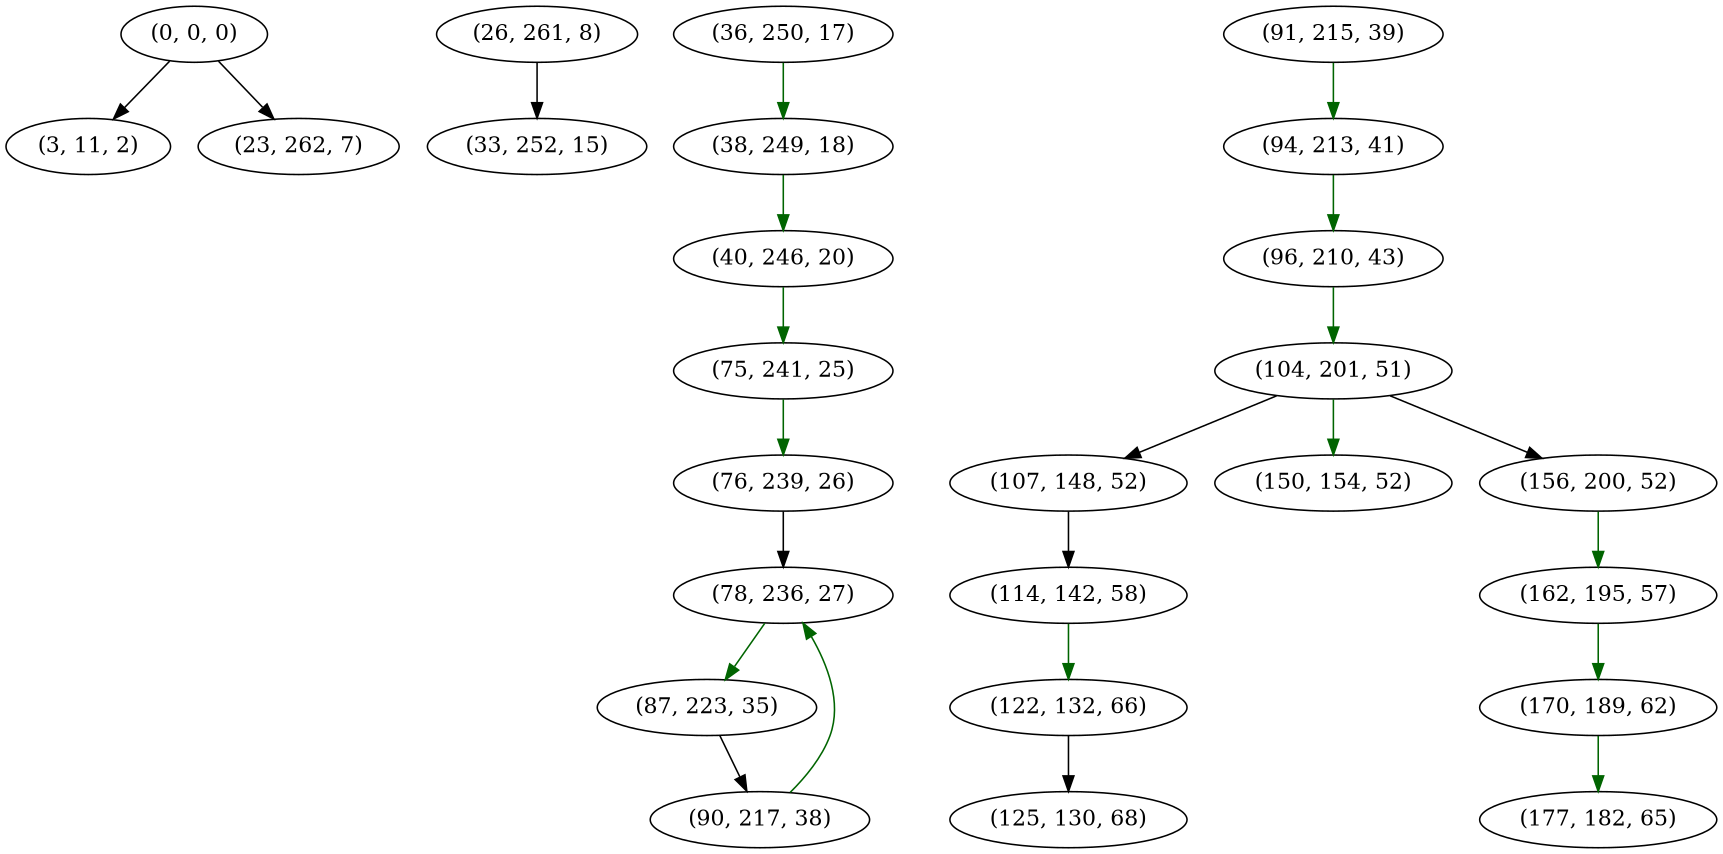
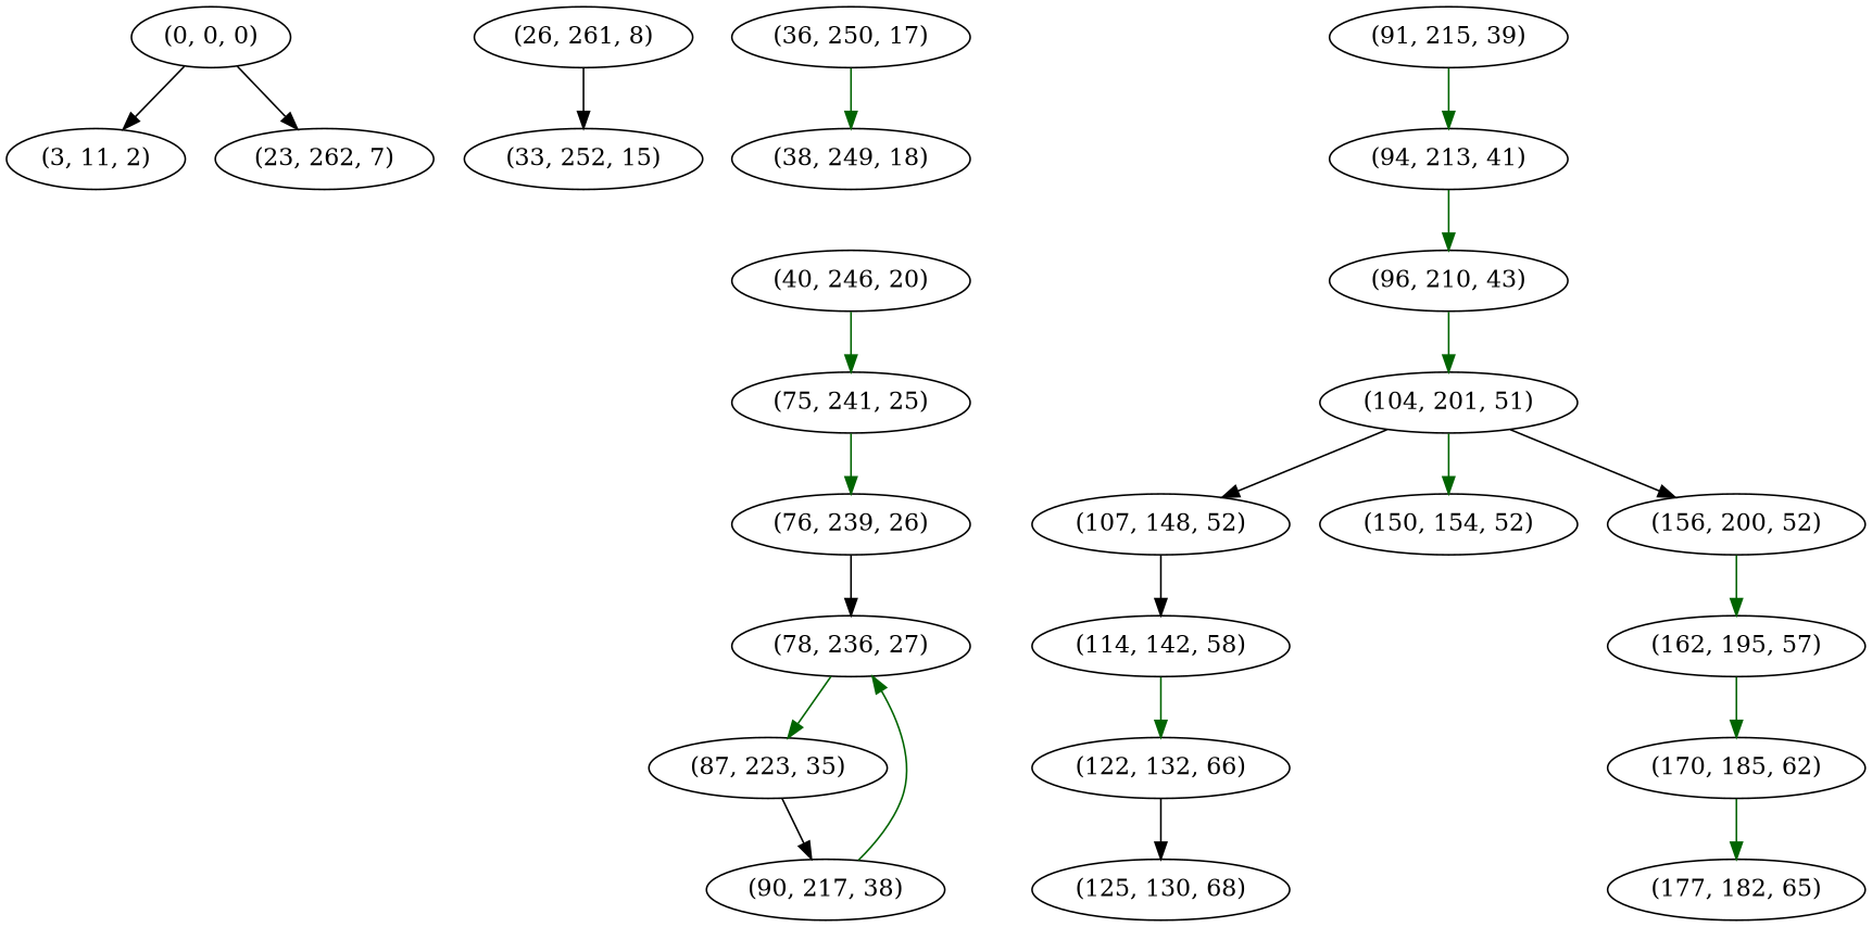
  digraph {
    edge [color=darkgreen]
    "(0, 0, 0)"
    "(3, 11, 2)"
    "(23, 262, 7)"
    "(26, 261, 8)"
    "(33, 252, 15)"
    "(36, 250, 17)"
    "(38, 249, 18)"
    "(40, 246, 20)"
    "(75, 241, 25)"
    "(76, 239, 26)"
    "(78, 236, 27)"
    "(87, 223, 35)"
    "(90, 217, 38)"
    "(91, 215, 39)"
    "(94, 213, 41)"
    "(96, 210, 43)"
    "(104, 201, 51)"
    "(107, 148, 52)"
    "(150, 154, 52)"
    "(156, 200, 52)"
    "(114, 142, 58)"
    "(162, 195, 57)"
    "(122, 132, 66)"
    "(125, 130, 68)"
-   "(170, 189, 62)"
+   "(170, 189, 62)" [label="(170, 185, 62)"]
    "(177, 182, 65)"
    "(0, 0, 0)" -> "(3, 11, 2)" [color=black]
    "(0, 0, 0)" -> "(23, 262, 7)" [color=black]
    "(26, 261, 8)" -> "(33, 252, 15)" [color=black]
    "(36, 250, 17)" -> "(38, 249, 18)"
-   "(38, 249, 18)" -> "(40, 246, 20)"
    "(40, 246, 20)" -> "(75, 241, 25)"
    "(75, 241, 25)" -> "(76, 239, 26)"
    "(76, 239, 26)" -> "(78, 236, 27)" [color=black]
    "(78, 236, 27)" -> "(87, 223, 35)"
    "(87, 223, 35)" -> "(90, 217, 38)" [color=black]
    "(90, 217, 38)" -> "(78, 236, 27)"
    "(91, 215, 39)" -> "(94, 213, 41)"
    "(94, 213, 41)" -> "(96, 210, 43)"
    "(96, 210, 43)" -> "(104, 201, 51)"
    "(104, 201, 51)" -> "(107, 148, 52)" [color=black]
    "(104, 201, 51)" -> "(150, 154, 52)"
    "(104, 201, 51)" -> "(156, 200, 52)" [color=black]
    "(107, 148, 52)" -> "(114, 142, 58)" [color=black]
    "(156, 200, 52)" -> "(162, 195, 57)"
    "(114, 142, 58)" -> "(122, 132, 66)"
    "(162, 195, 57)" -> "(170, 189, 62)"
    "(122, 132, 66)" -> "(125, 130, 68)" [color=black]
    "(170, 189, 62)" -> "(177, 182, 65)"
  }
